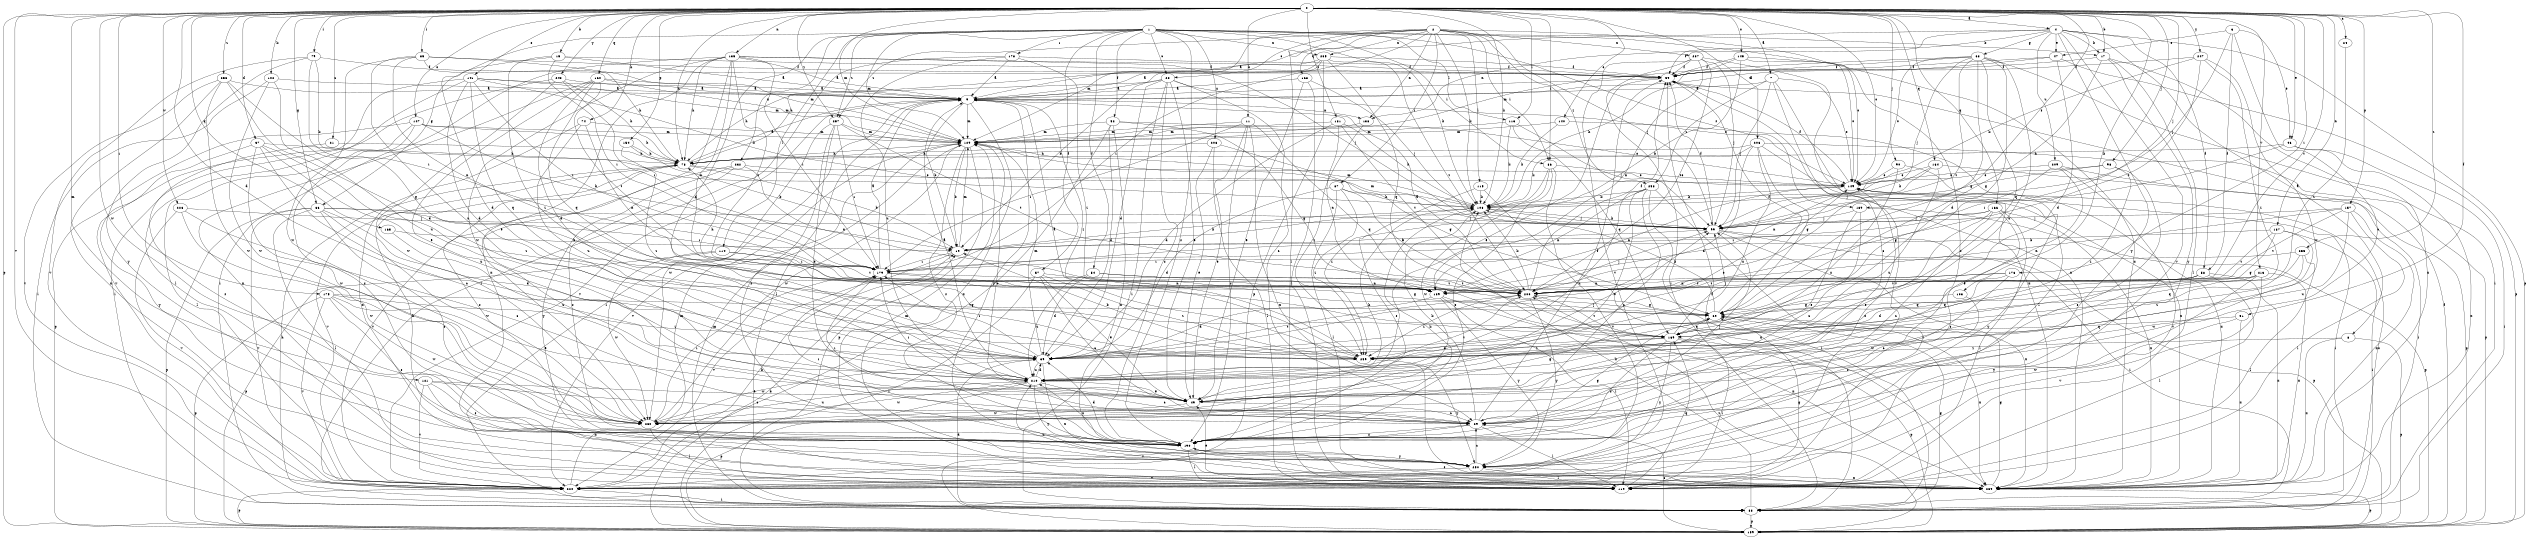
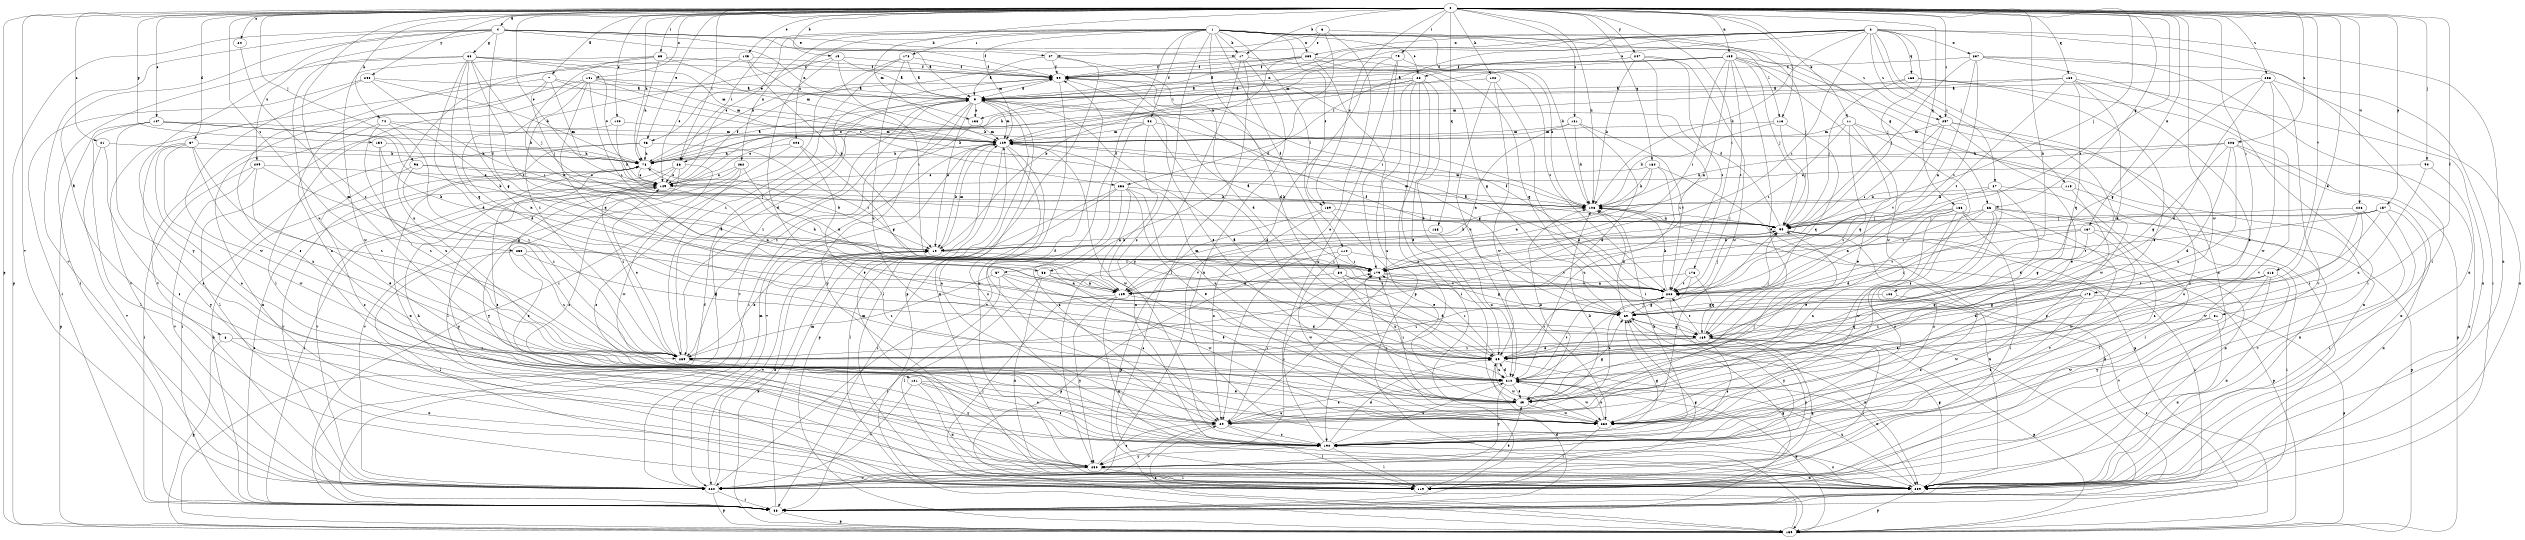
  strict digraph {
    0
    4
    7
    11
    15
    17
    21
    24
    37
    39
    46
    51
    66
    74
    78
    79
    85
    86
    90
    98
    99
    102
    103
    108
    113
    121
    129
    135
    137
    140
    141
    145
    147
    149
    154
    157
    159
    160
    164
    165
    166
    175
    176
    181
    189
    200
    206
    213
    220
    226
    230
    247
    248
    253
    255
    257
    138
    47
    58
    8
    9
    59
    68
    209
    250
    258
    29
    190
    179
    239
    49
    169
    259
    119
    69
    210
    88
    139
    19
    1
    28
    52
    54
    57
    114
    178
    208
    232
    235
    2
    87
    115
    168
    237
    3
    0 -> 4 [label=a]
    0 -> 7 [label=a]
    0 -> 11 [label=b]
    0 -> 15 [label=b]
    0 -> 17 [label=b]
    0 -> 21 [label=c]
    0 -> 24 [label=c]
    0 -> 37 [label=d]
    0 -> 39 [label=d]
    0 -> 46 [label=e]
    0 -> 51 [label=f]
    0 -> 66 [label=g]
    0 -> 74 [label=h]
    0 -> 78 [label=h]
    0 -> 79 [label=i]
    0 -> 85 [label=i]
    0 -> 86 [label=i]
    0 -> 90 [label=j]
    0 -> 98 [label=j]
    0 -> 99 [label=j]
    0 -> 102 [label=k]
    0 -> 103 [label=k]
    0 -> 108 [label=k]
    0 -> 113 [label=l]
    0 -> 121 [label=m]
    0 -> 129 [label=m]
    0 -> 135 [label=n]
    0 -> 137 [label=n]
    0 -> 140 [label=o]
    0 -> 141 [label=o]
    0 -> 145 [label=o]
    0 -> 147 [label=o]
    0 -> 149 [label=o]
    0 -> 154 [label=p]
    0 -> 157 [label=p]
    0 -> 159 [label=p]
    0 -> 160 [label=q]
    0 -> 164 [label=q]
    0 -> 165 [label=q]
    0 -> 166 [label=q]
    0 -> 175 [label=r]
    0 -> 176 [label=r]
    0 -> 181 [label=s]
    0 -> 189 [label=s]
    0 -> 200 [label=t]
    0 -> 206 [label=u]
    0 -> 213 [label=v]
    0 -> 220 [label=v]
    0 -> 226 [label=w]
    0 -> 230 [label=w]
    0 -> 247 [label=y]
    0 -> 248 [label=y]
    0 -> 253 [label=z]
    0 -> 255 [label=z]
    0 -> 257 [label=z]
    4 -> 17 [label=b]
    4 -> 159 [label=p]
    4 -> 220 [label=v]
    4 -> 138 [label=n]
    4 -> 47 [label=e]
    4 -> 58 [label=f]
    4 -> 8 [label=a]
    4 -> 9 [label=a]
    4 -> 59 [label=f]
    4 -> 68 [label=g]
    4 -> 209 [label=u]
    4 -> 250 [label=y]
    7 -> 99 [label=j]
    7 -> 149 [label=o]
    7 -> 220 [label=v]
    7 -> 9 [label=a]
    7 -> 258 [label=z]
    7 -> 29 [label=c]
    11 -> 129 [label=m]
    11 -> 190 [label=s]
    11 -> 179 [label=r]
    11 -> 239 [label=x]
    11 -> 49 [label=e]
    11 -> 169 [label=q]
    15 -> 39 [label=d]
    15 -> 9 [label=a]
    15 -> 59 [label=f]
    15 -> 179 [label=r]
    15 -> 259 [label=z]
    17 -> 59 [label=f]
    17 -> 250 [label=y]
    17 -> 239 [label=x]
    17 -> 119 [label=l]
    17 -> 69 [label=g]
    21 -> 78 [label=h]
    21 -> 190 [label=s]
    24 -> 259 [label=z]
    37 -> 78 [label=h]
    37 -> 230 [label=w]
    37 -> 250 [label=y]
    37 -> 29 [label=c]
    37 -> 259 [label=z]
    37 -> 210 [label=u]
    39 -> 129 [label=m]
    39 -> 200 [label=t]
    39 -> 230 [label=w]
    39 -> 179 [label=r]
    39 -> 239 [label=x]
    39 -> 210 [label=u]
    46 -> 78 [label=h]
    46 -> 179 [label=r]
    46 -> 239 [label=x]
    46 -> 88 [label=i]
    51 -> 230 [label=w]
    51 -> 239 [label=x]
    51 -> 169 [label=q]
    66 -> 39 [label=d]
    66 -> 99 [label=j]
    66 -> 159 [label=p]
    66 -> 220 [label=v]
    66 -> 230 [label=w]
    66 -> 190 [label=s]
    66 -> 179 [label=r]
    66 -> 119 [label=l]
    74 -> 129 [label=m]
    74 -> 239 [label=x]
+   74 -> 259 [label=z]
    74 -> 210 [label=u]
    74 -> 139 [label=n]
    78 -> 149 [label=o]
    78 -> 220 [label=v]
    78 -> 9 [label=a]
    78 -> 190 [label=s]
    78 -> 19 [label=b]
    79 -> 108 [label=k]
    79 -> 220 [label=v]
    79 -> 59 [label=f]
    79 -> 250 [label=y]
    79 -> 179 [label=r]
    85 -> 78 [label=h]
    85 -> 129 [label=m]
    85 -> 230 [label=w]
    85 -> 59 [label=f]
    85 -> 210 [label=u]
    85 -> 139 [label=n]
    86 -> 149 [label=o]
    86 -> 220 [label=v]
    86 -> 230 [label=w]
    86 -> 190 [label=s]
    86 -> 259 [label=z]
    90 -> 149 [label=o]
    90 -> 239 [label=x]
    90 -> 210 [label=u]
    98 -> 99 [label=j]
    98 -> 149 [label=o]
    98 -> 190 [label=s]
    98 -> 259 [label=z]
    99 -> 108 [label=k]
    99 -> 129 [label=m]
    99 -> 159 [label=p]
    99 -> 59 [label=f]
    99 -> 239 [label=x]
    99 -> 88 [label=i]
    99 -> 19 [label=b]
    102 -> 230 [label=w]
    102 -> 9 [label=a]
    102 -> 210 [label=u]
    102 -> 88 [label=i]
    103 -> 190 [label=s]
    103 -> 69 [label=g]
    108 -> 99 [label=j]
    108 -> 129 [label=m]
    113 -> 99 [label=j]
    113 -> 108 [label=k]
    113 -> 129 [label=m]
    113 -> 169 [label=q]
    121 -> 220 [label=v]
    121 -> 29 [label=c]
    121 -> 190 [label=s]
    121 -> 239 [label=x]
    121 -> 49 [label=e]
    129 -> 78 [label=h]
    129 -> 159 [label=p]
    129 -> 220 [label=v]
    129 -> 230 [label=w]
    129 -> 29 [label=c]
    129 -> 190 [label=s]
    129 -> 19 [label=b]
    135 -> 78 [label=h]
    135 -> 99 [label=j]
    135 -> 200 [label=t]
    135 -> 230 [label=w]
    135 -> 9 [label=a]
    135 -> 59 [label=f]
    135 -> 179 [label=r]
    135 -> 239 [label=x]
    135 -> 49 [label=e]
    135 -> 88 [label=i]
    135 -> 139 [label=n]
    137 -> 200 [label=t]
    137 -> 230 [label=w]
    137 -> 69 [label=g]
    137 -> 88 [label=i]
    137 -> 19 [label=b]
    140 -> 108 [label=k]
    140 -> 129 [label=m]
    140 -> 119 [label=l]
    141 -> 39 [label=d]
    141 -> 108 [label=k]
    141 -> 129 [label=m]
    141 -> 220 [label=v]
    141 -> 9 [label=a]
    141 -> 179 [label=r]
    141 -> 169 [label=q]
    141 -> 119 [label=l]
    145 -> 108 [label=k]
    145 -> 149 [label=o]
    145 -> 59 [label=f]
    145 -> 190 [label=s]
    145 -> 19 [label=b]
    147 -> 78 [label=h]
    147 -> 129 [label=m]
    147 -> 159 [label=p]
    147 -> 190 [label=s]
    147 -> 119 [label=l]
    147 -> 19 [label=b]
    149 -> 108 [label=k]
    149 -> 59 [label=f]
    149 -> 250 [label=y]
    149 -> 88 [label=i]
    149 -> 139 [label=n]
    154 -> 78 [label=h]
    154 -> 259 [label=z]
    154 -> 19 [label=b]
    157 -> 99 [label=j]
    157 -> 200 [label=t]
    157 -> 239 [label=x]
    157 -> 119 [label=l]
    157 -> 210 [label=u]
    157 -> 139 [label=n]
    159 -> 200 [label=t]
    159 -> 59 [label=f]
    159 -> 29 [label=c]
    159 -> 19 [label=b]
    160 -> 39 [label=d]
    160 -> 129 [label=m]
    160 -> 200 [label=t]
    160 -> 9 [label=a]
    160 -> 239 [label=x]
    160 -> 49 [label=e]
    160 -> 169 [label=q]
    164 -> 108 [label=k]
    164 -> 149 [label=o]
    164 -> 159 [label=p]
    164 -> 210 [label=u]
    164 -> 139 [label=n]
    165 -> 210 [label=u]
    165 -> 19 [label=b]
    166 -> 99 [label=j]
    166 -> 29 [label=c]
    166 -> 190 [label=s]
    166 -> 179 [label=r]
    166 -> 239 [label=x]
    166 -> 49 [label=e]
    166 -> 119 [label=l]
    175 -> 159 [label=p]
-   175 -> 220 [label=v]
+   21 -> 220 [label=v]
    175 -> 230 [label=w]
    175 -> 190 [label=s]
    175 -> 49 [label=e]
    175 -> 259 [label=z]
    175 -> 69 [label=g]
    176 -> 200 [label=t]
    176 -> 29 [label=c]
    176 -> 169 [label=q]
    176 -> 139 [label=n]
    181 -> 39 [label=d]
    181 -> 108 [label=k]
    181 -> 129 [label=m]
    181 -> 200 [label=t]
    181 -> 139 [label=n]
    189 -> 99 [label=j]
    189 -> 159 [label=p]
    189 -> 29 [label=c]
    189 -> 49 [label=e]
    200 -> 78 [label=h]
    200 -> 99 [label=j]
    200 -> 108 [label=k]
    200 -> 9 [label=a]
    200 -> 59 [label=f]
    200 -> 250 [label=y]
    200 -> 259 [label=z]
    200 -> 69 [label=g]
    206 -> 39 [label=d]
    206 -> 78 [label=h]
    206 -> 108 [label=k]
    206 -> 159 [label=p]
    206 -> 239 [label=x]
    206 -> 69 [label=g]
    206 -> 210 [label=u]
    213 -> 39 [label=d]
    213 -> 200 [label=t]
    213 -> 220 [label=v]
    213 -> 250 [label=y]
    213 -> 239 [label=x]
    213 -> 169 [label=q]
    220 -> 129 [label=m]
    220 -> 159 [label=p]
    220 -> 88 [label=i]
    220 -> 19 [label=b]
    226 -> 99 [label=j]
    226 -> 220 [label=v]
    226 -> 230 [label=w]
    226 -> 29 [label=c]
    230 -> 179 [label=r]
    230 -> 119 [label=l]
    230 -> 210 [label=u]
    247 -> 108 [label=k]
    247 -> 200 [label=t]
    247 -> 230 [label=w]
    247 -> 59 [label=f]
    247 -> 259 [label=z]
    248 -> 78 [label=h]
    248 -> 230 [label=w]
    248 -> 9 [label=a]
    248 -> 179 [label=r]
    248 -> 88 [label=i]
    253 -> 39 [label=d]
    253 -> 220 [label=v]
    253 -> 230 [label=w]
    253 -> 9 [label=a]
    253 -> 239 [label=x]
    253 -> 69 [label=g]
    255 -> 179 [label=r]
    255 -> 169 [label=q]
    255 -> 259 [label=z]
    255 -> 119 [label=l]
    257 -> 129 [label=m]
    257 -> 200 [label=t]
    257 -> 230 [label=w]
    257 -> 190 [label=s]
    257 -> 179 [label=r]
    257 -> 49 [label=e]
    138 -> 129 [label=m]
    138 -> 259 [label=z]
    47 -> 39 [label=d]
    47 -> 159 [label=p]
    47 -> 9 [label=a]
    47 -> 59 [label=f]
    58 -> 200 [label=t]
    58 -> 230 [label=w]
    58 -> 239 [label=x]
    58 -> 119 [label=l]
    58 -> 139 [label=n]
    8 -> 159 [label=p]
    8 -> 239 [label=x]
    8 -> 259 [label=z]
    9 -> 129 [label=m]
    9 -> 220 [label=v]
    9 -> 138 [label=n]
    9 -> 250 [label=y]
    9 -> 239 [label=x]
    9 -> 259 [label=z]
    9 -> 119 [label=l]
    9 -> 88 [label=i]
    9 -> 19 [label=b]
    59 -> 9 [label=a]
    59 -> 239 [label=x]
    59 -> 49 [label=e]
    68 -> 39 [label=d]
    68 -> 99 [label=j]
    68 -> 129 [label=m]
    68 -> 149 [label=o]
    68 -> 200 [label=t]
    68 -> 59 [label=f]
    68 -> 169 [label=q]
    68 -> 69 [label=g]
    68 -> 210 [label=u]
    68 -> 88 [label=i]
    209 -> 149 [label=o]
    209 -> 220 [label=v]
    209 -> 49 [label=e]
    209 -> 69 [label=g]
    209 -> 88 [label=i]
    250 -> 78 [label=h]
    250 -> 220 [label=v]
    250 -> 29 [label=c]
    250 -> 239 [label=x]
    250 -> 119 [label=l]
    258 -> 108 [label=k]
    258 -> 29 [label=c]
    258 -> 49 [label=e]
    258 -> 119 [label=l]
    258 -> 210 [label=u]
    258 -> 88 [label=i]
    258 -> 139 [label=n]
    29 -> 99 [label=j]
    29 -> 108 [label=k]
    29 -> 220 [label=v]
    29 -> 59 [label=f]
    29 -> 190 [label=s]
    29 -> 179 [label=r]
    29 -> 119 [label=l]
    190 -> 39 [label=d]
    190 -> 108 [label=k]
    190 -> 149 [label=o]
    190 -> 250 [label=y]
    190 -> 179 [label=r]
    190 -> 119 [label=l]
    190 -> 69 [label=g]
    190 -> 210 [label=u]
    179 -> 200 [label=t]
    179 -> 9 [label=a]
    179 -> 69 [label=g]
    239 -> 129 [label=m]
    239 -> 159 [label=p]
    239 -> 190 [label=s]
    239 -> 69 [label=g]
    239 -> 210 [label=u]
    49 -> 108 [label=k]
    49 -> 230 [label=w]
    49 -> 29 [label=c]
    49 -> 179 [label=r]
    49 -> 69 [label=g]
    169 -> 39 [label=d]
    169 -> 99 [label=j]
    169 -> 159 [label=p]
    169 -> 200 [label=t]
    169 -> 250 [label=y]
    169 -> 190 [label=s]
    169 -> 259 [label=z]
    169 -> 119 [label=l]
    259 -> 149 [label=o]
    259 -> 9 [label=a]
    259 -> 250 [label=y]
    259 -> 19 [label=b]
    119 -> 49 [label=e]
    119 -> 169 [label=q]
    119 -> 69 [label=g]
    69 -> 108 [label=k]
    69 -> 59 [label=f]
    69 -> 239 [label=x]
    69 -> 169 [label=q]
    210 -> 39 [label=d]
    210 -> 99 [label=j]
    210 -> 159 [label=p]
    210 -> 200 [label=t]
    210 -> 230 [label=w]
    210 -> 9 [label=a]
    210 -> 250 [label=y]
    210 -> 29 [label=c]
    210 -> 49 [label=e]
    88 -> 39 [label=d]
    88 -> 78 [label=h]
    88 -> 108 [label=k]
    88 -> 129 [label=m]
    88 -> 149 [label=o]
    88 -> 159 [label=p]
    88 -> 59 [label=f]
    88 -> 69 [label=g]
    139 -> 39 [label=d]
    139 -> 250 [label=y]
    139 -> 239 [label=x]
    139 -> 119 [label=l]
    19 -> 108 [label=k]
    19 -> 129 [label=m]
    19 -> 220 [label=v]
    19 -> 179 [label=r]
    1 -> 17 [label=b]
    1 -> 39 [label=d]
    1 -> 66 [label=g]
    1 -> 86 [label=i]
    1 -> 108 [label=k]
    1 -> 113 [label=l]
    1 -> 129 [label=m]
    1 -> 149 [label=o]
    1 -> 189 [label=s]
    1 -> 257 [label=z]
    1 -> 190 [label=s]
    1 -> 28 [label=c]
    1 -> 52 [label=f]
    1 -> 54 [label=f]
    1 -> 57 [label=f]
    1 -> 114 [label=l]
    1 -> 178 [label=r]
    1 -> 208 [label=u]
    1 -> 232 [label=x]
    1 -> 235 [label=x]
    28 -> 39 [label=d]
    28 -> 78 [label=h]
    28 -> 149 [label=o]
    28 -> 9 [label=a]
    28 -> 29 [label=c]
    28 -> 190 [label=s]
    28 -> 49 [label=e]
    28 -> 88 [label=i]
    52 -> 39 [label=d]
    52 -> 129 [label=m]
    52 -> 149 [label=o]
    52 -> 220 [label=v]
    52 -> 239 [label=x]
    52 -> 69 [label=g]
    54 -> 39 [label=d]
    54 -> 200 [label=t]
    54 -> 210 [label=u]
    54 -> 139 [label=n]
    57 -> 29 [label=c]
    57 -> 49 [label=e]
    57 -> 259 [label=z]
    57 -> 88 [label=i]
    57 -> 139 [label=n]
    114 -> 159 [label=p]
    114 -> 200 [label=t]
    114 -> 230 [label=w]
    114 -> 179 [label=r]
    178 -> 9 [label=a]
    178 -> 59 [label=f]
    178 -> 259 [label=z]
    178 -> 210 [label=u]
    178 -> 88 [label=i]
    208 -> 78 [label=h]
    208 -> 49 [label=e]
    208 -> 119 [label=l]
    208 -> 69 [label=g]
    232 -> 149 [label=o]
    232 -> 220 [label=v]
    232 -> 250 [label=y]
    232 -> 190 [label=s]
    232 -> 139 [label=n]
    235 -> 78 [label=h]
    235 -> 159 [label=p]
    235 -> 200 [label=t]
    235 -> 9 [label=a]
    235 -> 59 [label=f]
    235 -> 169 [label=q]
    235 -> 19 [label=b]
    2 -> 86 [label=i]
    2 -> 99 [label=j]
    2 -> 108 [label=k]
    2 -> 129 [label=m]
    2 -> 257 [label=z]
    2 -> 138 [label=n]
    2 -> 258 [label=z]
    2 -> 179 [label=r]
    2 -> 239 [label=x]
    2 -> 119 [label=l]
    2 -> 28 [label=c]
    2 -> 235 [label=x]
    2 -> 87 [label=i]
    2 -> 115 [label=l]
    2 -> 168 [label=q]
    2 -> 237 [label=x]
    87 -> 39 [label=d]
    87 -> 108 [label=k]
    87 -> 200 [label=t]
    87 -> 259 [label=z]
    87 -> 119 [label=l]
    115 -> 108 [label=k]
    115 -> 190 [label=s]
    115 -> 239 [label=x]
    168 -> 99 [label=j]
    168 -> 9 [label=a]
    168 -> 49 [label=e]
    168 -> 119 [label=l]
    237 -> 99 [label=j]
    237 -> 200 [label=t]
    237 -> 220 [label=v]
    237 -> 59 [label=f]
    237 -> 239 [label=x]
    237 -> 88 [label=i]
    237 -> 139 [label=n]
    3 -> 46 [label=e]
    3 -> 99 [label=j]
    3 -> 47 [label=e]
    3 -> 58 [label=f]
    3 -> 29 [label=c]
  }
